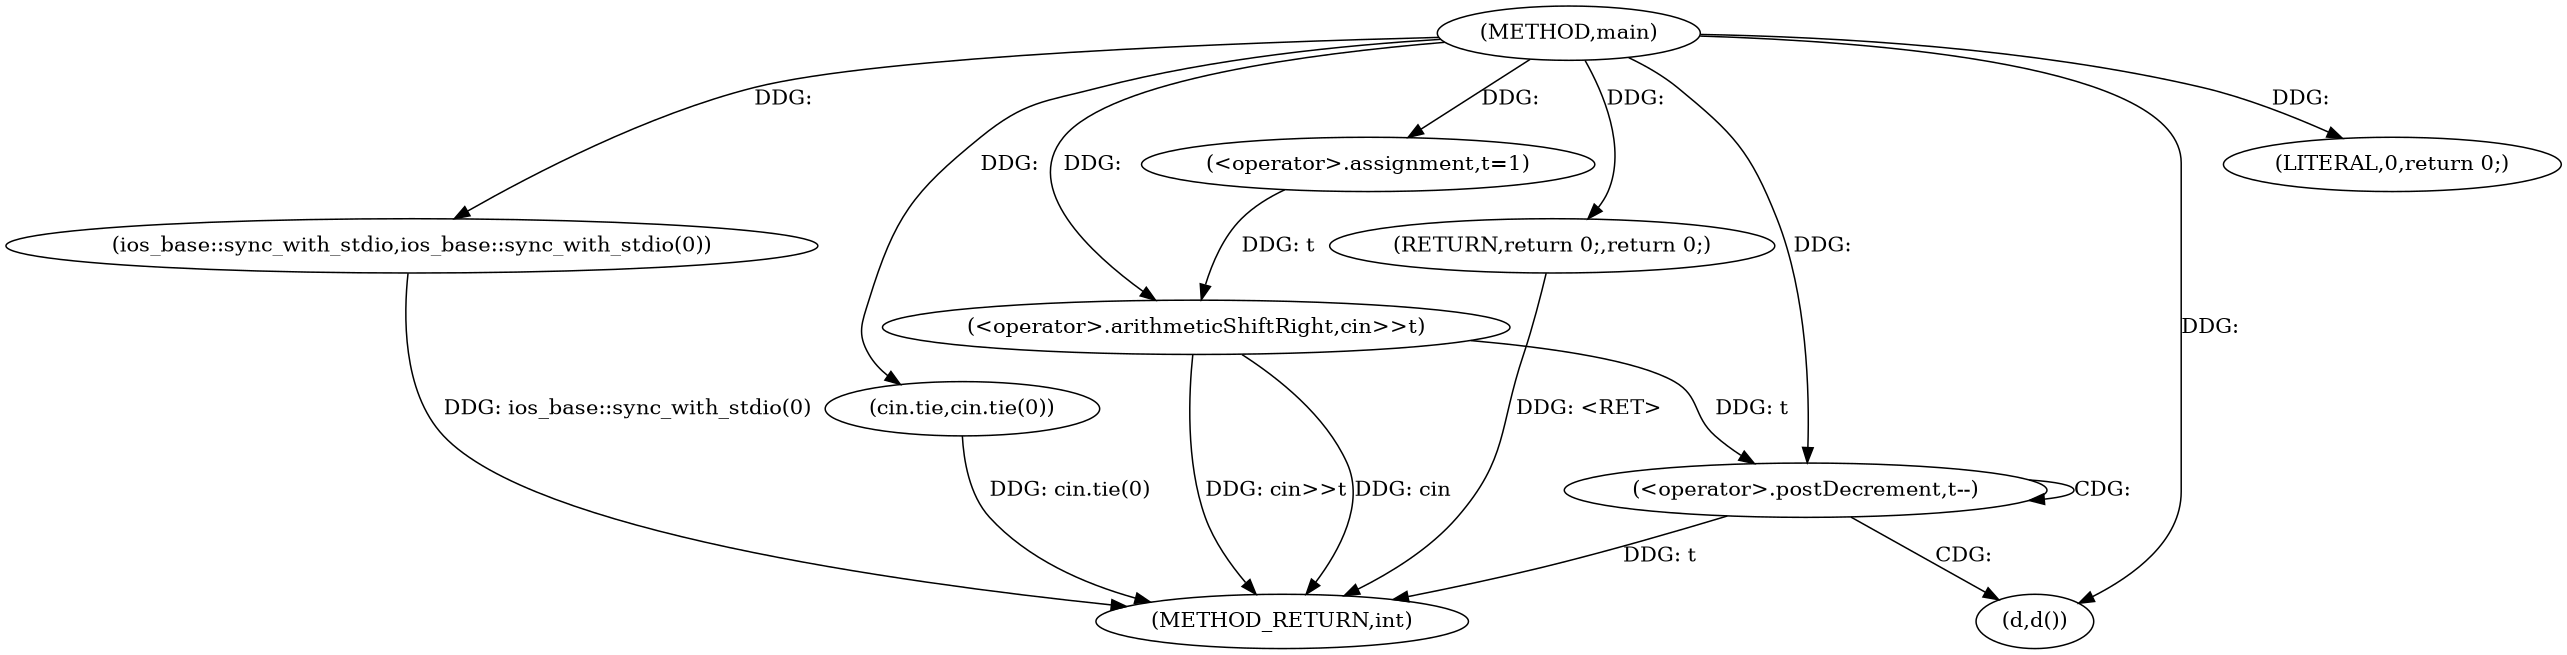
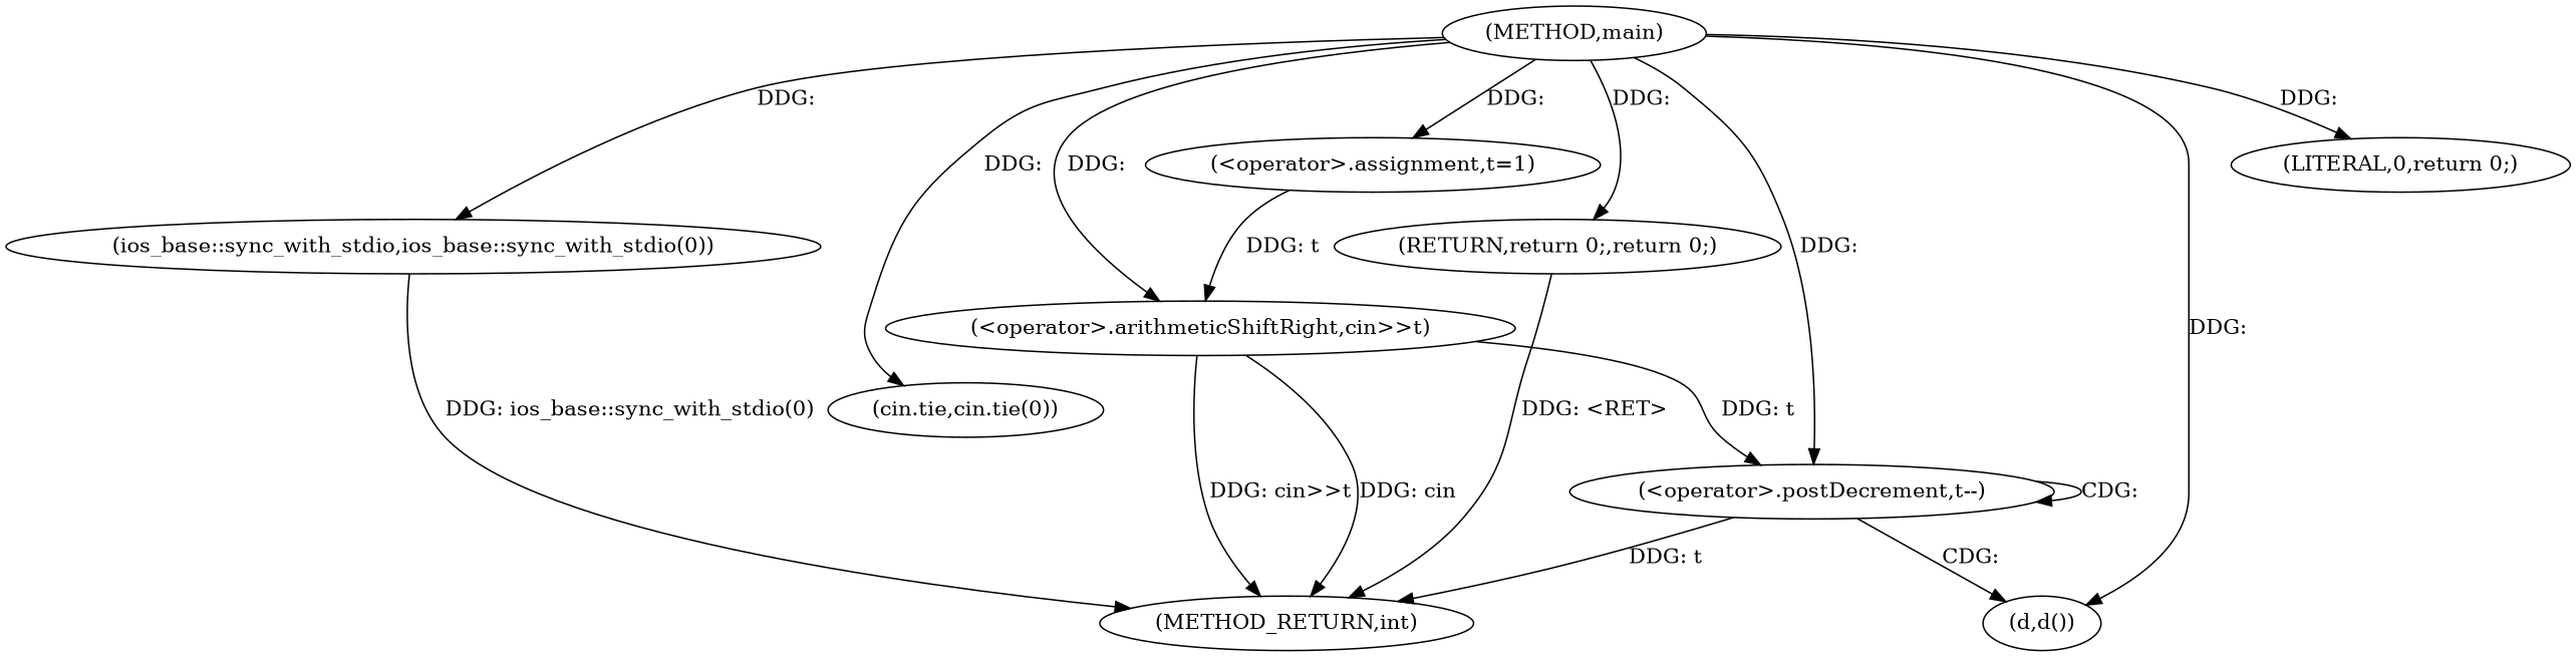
  digraph {
    n1 [label="(METHOD,main)"]
    n2 [label="(ios_base::sync_with_stdio,ios_base::sync_with_stdio(0))"]
    n3 [label="(cin.tie,cin.tie(0))"]
    n4 [label="(<operator>.assignment,t=1)"]
    n5 [label="(<operator>.arithmeticShiftRight,cin>>t)"]
    n6 [label="(RETURN,return 0;,return 0;)"]
    n7 [label="(<operator>.postDecrement,t--)"]
    n8 [label="(LITERAL,0,return 0;)"]
    n9 [label="(d,d())"]
    n10 [label="(METHOD_RETURN,int)"]
    n1 -> n2 [label="DDG: "]
    n1 -> n3 [label="DDG: "]
    n1 -> n4 [label="DDG: "]
    n1 -> n5 [label="DDG: "]
    n1 -> n6 [label="DDG: "]
    n1 -> n7 [label="DDG: "]
    n1 -> n8 [label="DDG: "]
    n1 -> n9 [label="DDG: "]
    n2 -> n10 [label="DDG: ios_base::sync_with_stdio(0)"]
-   n3 -> n10 [label="DDG: cin.tie(0)"]
    n4 -> n5 [label="DDG: t"]
    n5 -> n7 [label="DDG: t"]
    n5 -> n10 [label="DDG: cin>>t"]
    n5 -> n10 [label="DDG: cin"]
    n6 -> n10 [label="DDG: <RET>"]
    n7 -> n7 [label="CDG: "]
    n7 -> n9 [label="CDG: "]
    n7 -> n10 [label="DDG: t"]
  }
